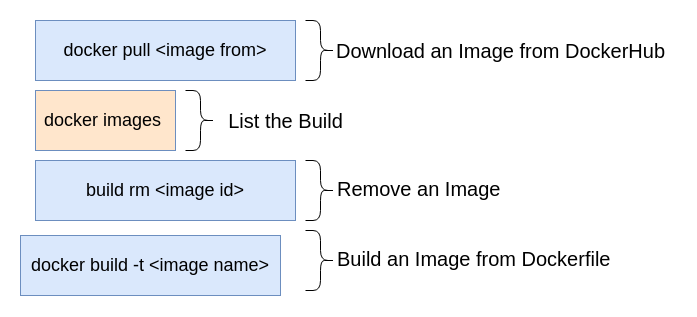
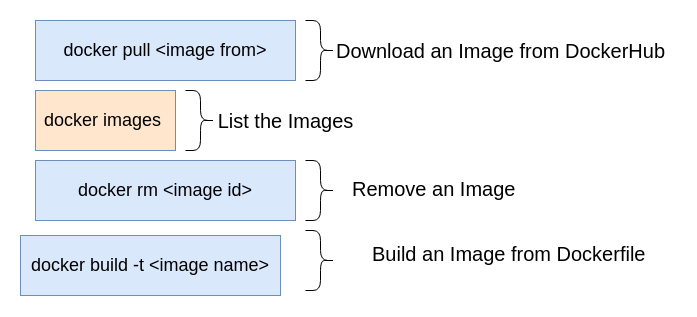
  <mxCell id="0" />
  <mxCell id="1" parent="0" />
  <mxCell id="2" value="&lt;font style=&quot;font-size: 18px;&quot;&gt;docker images&amp;nbsp;&lt;/font&gt;" style="rounded=0;whiteSpace=wrap;html=1;fillColor=#ffe6cc;strokeColor=#6c8ebf;" vertex="1" parent="1"><mxGeometry x="35" y="90" width="140" height="60" as="geometry" /></mxCell>
  <mxCell id="3" value="&lt;font style=&quot;font-size: 18px;&quot;&gt;docker pull &amp;lt;image from&amp;gt;&lt;/font&gt;" style="rounded=0;whiteSpace=wrap;html=1;fillColor=#dae8fc;strokeColor=#6c8ebf;" vertex="1" parent="1"><mxGeometry x="35" y="20" width="260" height="60" as="geometry" /></mxCell>
  <mxCell id="4" value="" style="shape=curlyBracket;whiteSpace=wrap;html=1;rounded=1;flipH=1;labelPosition=right;verticalLabelPosition=middle;align=left;verticalAlign=middle;" vertex="1" parent="1"><mxGeometry x="185" y="90" width="30" height="60" as="geometry" /></mxCell>
- <mxCell id="5" value="&lt;font style=&quot;font-size: 20px;&quot;&gt;List the Build&lt;/font&gt;" style="text;html=1;align=center;verticalAlign=middle;resizable=0;points=[];autosize=1;strokeColor=none;fillColor=none;" vertex="1" parent="1"><mxGeometry x="205" y="100" width="160" height="40" as="geometry" /></mxCell>
+ <mxCell id="5" value="&lt;font style=&quot;font-size: 20px;&quot;&gt;List the Images&lt;/font&gt;" style="text;html=1;align=center;verticalAlign=middle;resizable=0;points=[];autosize=1;strokeColor=none;fillColor=none;" vertex="1" parent="1"><mxGeometry x="205" y="100" width="160" height="40" as="geometry" /></mxCell>
  <mxCell id="6" value="" style="shape=curlyBracket;whiteSpace=wrap;html=1;rounded=1;flipH=1;labelPosition=right;verticalLabelPosition=middle;align=left;verticalAlign=middle;" vertex="1" parent="1"><mxGeometry x="305" y="20" width="30" height="60" as="geometry" /></mxCell>
  <mxCell id="7" value="&lt;font style=&quot;font-size: 20px;&quot;&gt;Download an Image from DockerHub&lt;/font&gt;" style="text;html=1;align=center;verticalAlign=middle;resizable=0;points=[];autosize=1;strokeColor=none;fillColor=none;" vertex="1" parent="1"><mxGeometry x="325" y="30" width="350" height="40" as="geometry" /></mxCell>
- <mxCell id="8" value="&lt;font style=&quot;font-size: 18px;&quot;&gt;build rm &amp;lt;image id&amp;gt;&lt;/font&gt;" style="rounded=0;whiteSpace=wrap;html=1;fillColor=#dae8fc;strokeColor=#6c8ebf;" vertex="1" parent="1"><mxGeometry x="35" y="160" width="260" height="60" as="geometry" /></mxCell>
+ <mxCell id="8" value="&lt;font style=&quot;font-size: 18px;&quot;&gt;docker rm &amp;lt;image id&amp;gt;&lt;/font&gt;" style="rounded=0;whiteSpace=wrap;html=1;fillColor=#dae8fc;strokeColor=#6c8ebf;" vertex="1" parent="1"><mxGeometry x="35" y="160" width="260" height="60" as="geometry" /></mxCell>
  <mxCell id="9" value="" style="shape=curlyBracket;whiteSpace=wrap;html=1;rounded=1;flipH=1;labelPosition=right;verticalLabelPosition=middle;align=left;verticalAlign=middle;" vertex="1" parent="1"><mxGeometry x="305" y="160" width="30" height="60" as="geometry" /></mxCell>
- <mxCell id="10" value="&lt;font style=&quot;font-size: 20px;&quot;&gt;Remove an Image&lt;/font&gt;" style="text;whiteSpace=wrap;html=1;fontFamily=Helvetica;fontSize=12;fontColor=default;autosize=1;resizable=0;" vertex="1" parent="1"><mxGeometry x="335" y="170" width="190" height="40" as="geometry" /></mxCell>
+ <mxCell id="10" value="&lt;font style=&quot;font-size: 20px;&quot;&gt;Remove an Image&lt;/font&gt;" style="text;whiteSpace=wrap;html=1;fontFamily=Helvetica;fontSize=12;fontColor=default;autosize=1;resizable=0;" vertex="1" parent="1"><mxGeometry x="350" y="170" width="190" height="40" as="geometry" /></mxCell>
  <mxCell id="11" value="&lt;font style=&quot;font-size: 18px;&quot;&gt;docker build -t &amp;lt;image name&amp;gt;&lt;/font&gt;" style="rounded=0;whiteSpace=wrap;html=1;fillColor=#dae8fc;strokeColor=#6c8ebf;" vertex="1" parent="1"><mxGeometry x="20" y="235" width="260" height="60" as="geometry" /></mxCell>
  <mxCell id="12" value="" style="shape=curlyBracket;whiteSpace=wrap;html=1;rounded=1;flipH=1;labelPosition=right;verticalLabelPosition=middle;align=left;verticalAlign=middle;" vertex="1" parent="1"><mxGeometry x="305" y="230" width="30" height="60" as="geometry" /></mxCell>
- <mxCell id="13" value="&lt;font style=&quot;font-size: 20px;&quot;&gt;Build an Image from Dockerfile&lt;/font&gt;" style="text;whiteSpace=wrap;html=1;fontFamily=Helvetica;fontSize=12;fontColor=default;autosize=1;resizable=0;" vertex="1" parent="1"><mxGeometry x="335" y="240" width="300" height="40" as="geometry" /></mxCell>
+ <mxCell id="13" value="&lt;font style=&quot;font-size: 20px;&quot;&gt;Build an Image from Dockerfile&lt;/font&gt;" style="text;whiteSpace=wrap;html=1;fontFamily=Helvetica;fontSize=12;fontColor=default;autosize=1;resizable=0;" vertex="1" parent="1"><mxGeometry x="370" y="235" width="300" height="40" as="geometry" /></mxCell>
